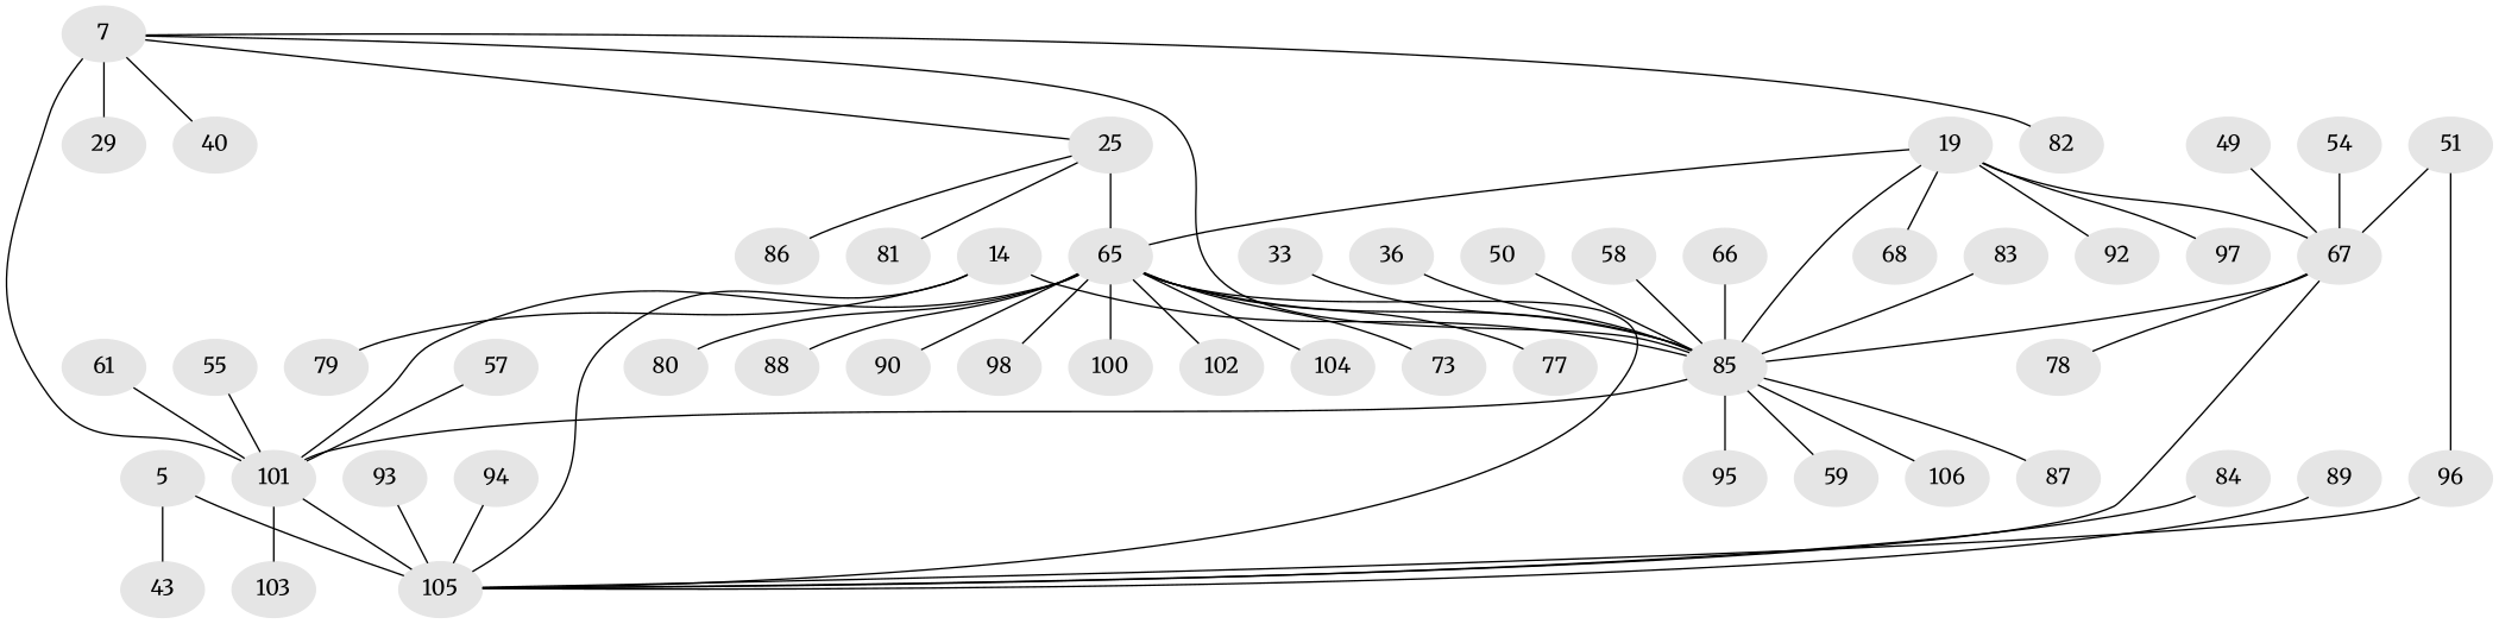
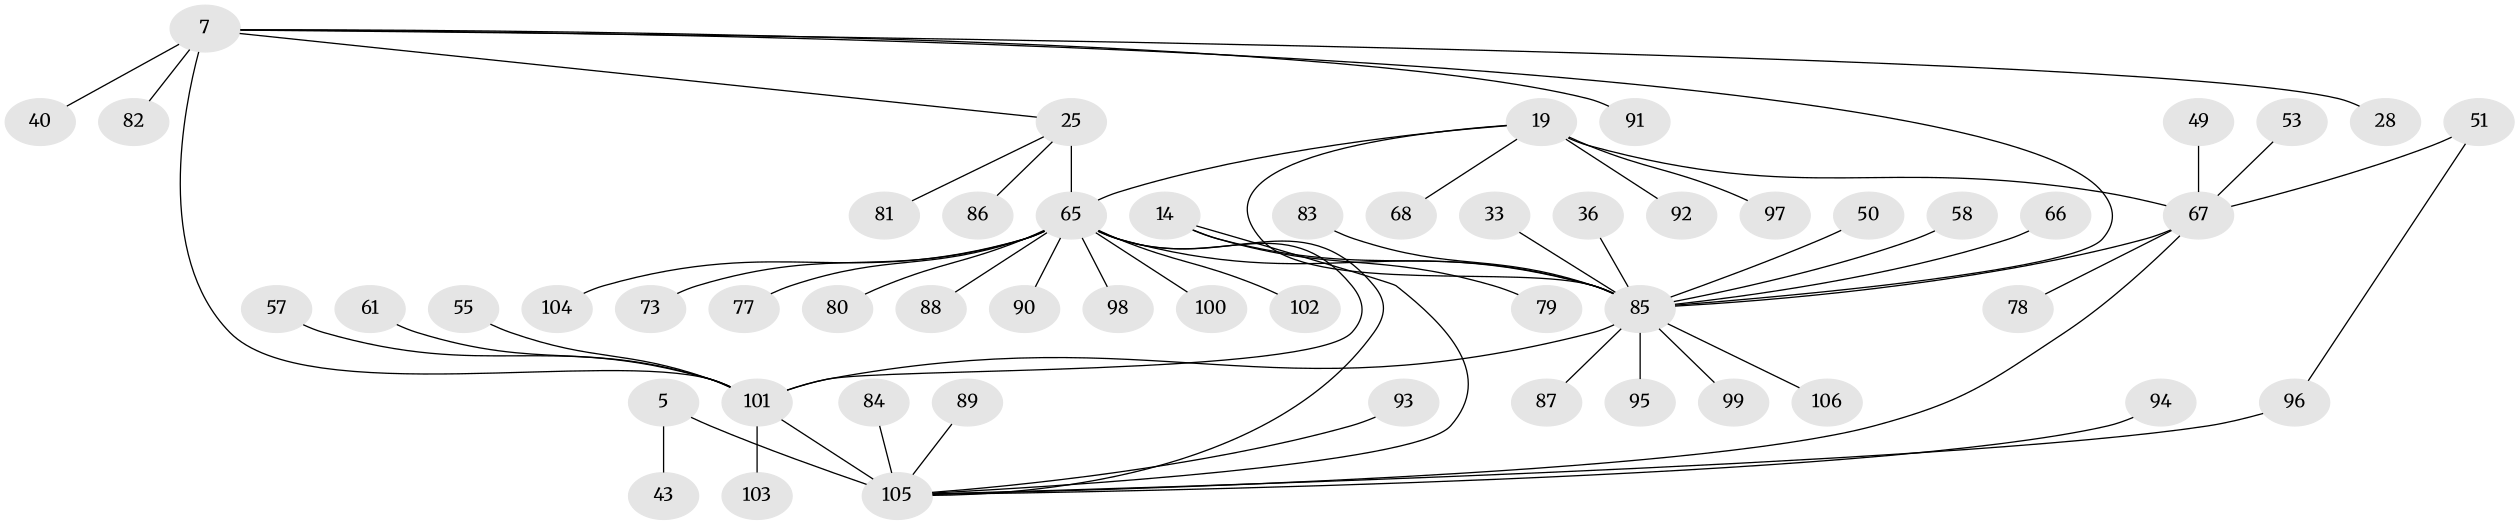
  graph {
    fontname=Merriweather
    node [color=gray90 fontname=Merriweather style=filled]
    edge [fontname=Merriweather]
    5 [super="+4"]
    43
    105 [super="+75+76+71"]
    7 [super="+6"]
    25 [super="+24"]
-   29
+   29 [label=28]
    40
    82
    85 [super="+74+20+15"]
+   91
    101 [super="+72+34+63+42+46+52"]
    65 [super="+47+23+45+28+30+59+60"]
    81 [super="+70"]
    86
    87 [super="+56"]
    95
-   99 [super="+35" label=59]
+   99 [super="+35"]
    106
    103 [super="+69"]
    14 [super="+11"]
    79
    19 [super="+18"]
    67 [super="+37+32"]
    68
    92
    97
    73
    77 [super="+62"]
    80
    88
    90
    98
    100 [super="+48"]
    102
    104
    78
    33
    36
    49
    50
    51
    96 [super="+31+39"]
-   53 [label=54]
+   53
    55
    57
    58
    61 [super="+27"]
    66
    83
    84
    89
    93
    94
    5 -- 43
    5 -- 105 [weight=6]
    7 -- 25
    7 -- 29
    7 -- 40
    7 -- 82
    7 -- 85 [weight=3]
+   7 -- 91
    7 -- 101 [weight=6]
    25 -- 65 [weight=6]
    25 -- 81
    25 -- 86
    85 -- 101
    85 -- 87
    85 -- 95
    85 -- 99
    85 -- 106
    101 -- 105
    101 -- 103
    65 -- 105 [weight=2]
    65 -- 85 [weight=3]
    65 -- 101
    65 -- 73
    65 -- 77
    65 -- 80
    65 -- 88
    65 -- 90
    65 -- 98
    65 -- 100
    65 -- 102
    65 -- 104
    14 -- 105
    14 -- 85 [weight=6]
    14 -- 79
    19 -- 85 [weight=3]
    19 -- 65
    19 -- 67 [weight=4]
    19 -- 68
    19 -- 92
    19 -- 97
    67 -- 105
    67 -- 85 [weight=2]
    67 -- 78
    33 -- 85
    36 -- 85
    49 -- 67
    50 -- 85
    51 -- 67
    51 -- 96
    96 -- 105
    53 -- 67
    55 -- 101
    57 -- 101
    58 -- 85
    61 -- 101
    66 -- 85
    83 -- 85
    84 -- 105
    89 -- 105
    93 -- 105
    94 -- 105
  }
